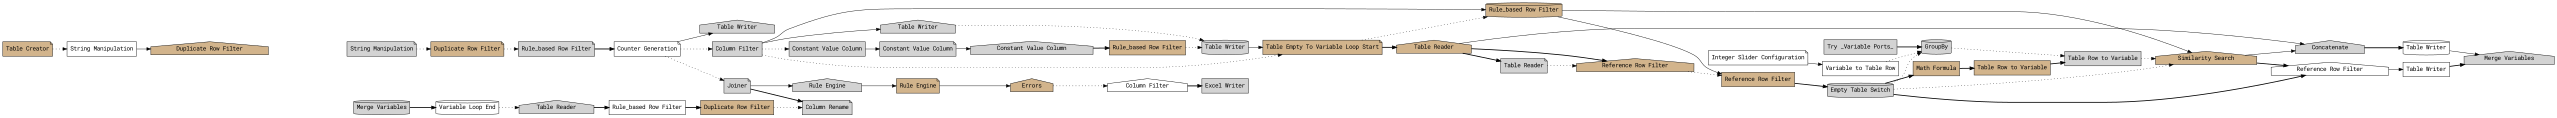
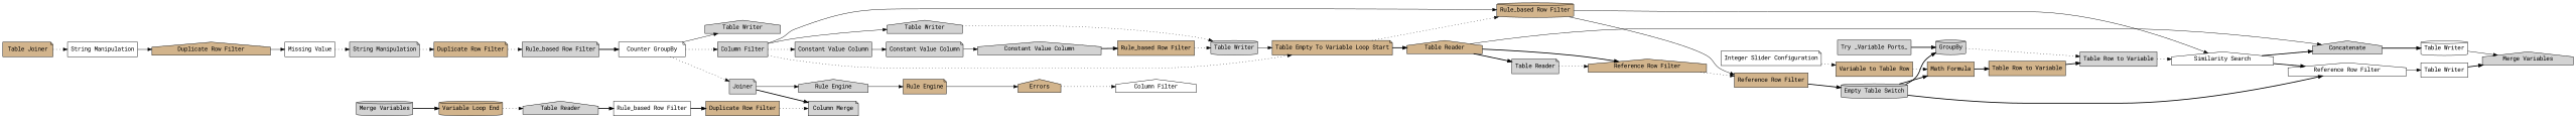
  digraph {
    fontname="Roboto Mono"
    rankdir=LR
    node [fillcolor=lightgrey fontname="Roboto Mono" shape=box style=filled]
    edge [fontname="Roboto Mono" style=dotted]
-   n1 [fillcolor=white label="Counter Generation" shape=note]
+   n1 [fillcolor=white label="Counter GroupBy" shape=note]
    n2 [label="Table Writer" shape=house]
    n3 [label="Column Filter"]
    n4 [label=Joiner shape=note]
    n5 [label="Constant Value Column"]
    n6 [fillcolor=tan label="Table Empty To Variable Loop Start" shape=note]
    n7 [fillcolor=tan label="Rule_based Row Filter" shape=cylinder]
    n8 [label="Table Writer" shape=house]
-   n9 [label="Column Rename" shape=note]
+   n9 [label="Column Merge" shape=note]
    n10 [label="Rule Engine" shape=house]
    n11 [label="Merge Variables" shape=cylinder]
-   n12 [fillcolor=white label="Variable Loop End" shape=cylinder]
+   n12 [fillcolor=tan label="Variable Loop End" shape=cylinder]
    n13 [label="Table Reader" shape=house]
    n14 [fillcolor=white label="Rule_based Row Filter"]
    n15 [label=Concatenate shape=house]
    n16 [fillcolor=white label="Table Writer" shape=cylinder]
    n17 [label="Merge Variables" shape=house]
    n18 [label="Constant Value Column" shape=note]
    n19 [label="Constant Value Column" shape=house]
    n20 [fillcolor=tan label="Rule_based Row Filter"]
    n21 [fillcolor=white label="Integer Slider Configuration" shape=note]
-   n22 [fillcolor=white label="Variable to Table Row"]
+   n22 [fillcolor=tan label="Variable to Table Row"]
    n23 [fillcolor=tan label="Math Formula"]
    n24 [fillcolor=tan label="Table Row to Variable"]
    n25 [fillcolor=tan label="Duplicate Row Filter"]
    n26 [label="Table Writer" shape=cylinder]
    n27 [fillcolor=tan label="Table Reader" shape=house]
    n28 [fillcolor=tan label="Reference Row Filter" shape=house]
    n29 [label="Table Reader" shape=note]
-   n30 [fillcolor=tan label="Similarity Search" shape=house]
+   n30 [fillcolor=white label="Similarity Search" shape=house]
    n31 [fillcolor=tan label="Reference Row Filter"]
    n32 [fillcolor=tan label="Rule Engine" shape=note]
    n33 [fillcolor=tan label=Errors shape=house]
    n34 [fillcolor=white label="Column Filter" shape=house]
-   n35 [label="Excel Writer"]
    n36 [label="Try _Variable Ports_"]
    n37 [label=GroupBy shape=cylinder]
    n38 [label="Table Row to Variable"]
-   n39 [fillcolor=tan label="Table Creator" shape=note]
+   n39 [fillcolor=tan label="Table Joiner" shape=note]
    n40 [fillcolor=white label="String Manipulation"]
    n41 [fillcolor=tan label="Duplicate Row Filter" shape=house]
+   n42 [fillcolor=white label="Missing Value"]
    n43 [fillcolor=white label="Reference Row Filter" shape=house]
    n44 [fillcolor=white label="Table Writer"]
    n45 [label="Empty Table Switch" shape=cylinder]
    n46 [label="String Manipulation" shape=note]
    n47 [fillcolor=tan label="Duplicate Row Filter" shape=note]
    n48 [label="Rule_based Row Filter" shape=note]
    n1 -> n2 [style=solid]
    n1 -> n3
    n1 -> n4
    n3 -> n5
    n3 -> n6
    n3 -> n7 [style=solid]
    n3 -> n8 [style=solid]
    n4 -> n9 [style=bold]
    n4 -> n10 [style=solid]
    n5 -> n18 [style=solid]
    n6 -> n7
    n6 -> n27 [style=bold]
    n7 -> n30 [style=solid]
    n7 -> n31 [style=solid]
    n8 -> n26
    n10 -> n32 [style=solid]
    n11 -> n12 [style=bold]
    n12 -> n13
    n13 -> n14 [style=bold]
    n14 -> n25 [style=bold]
    n15 -> n16 [style=bold]
    n16 -> n17 [style=solid]
    n18 -> n19 [style=solid]
    n19 -> n20 [style=bold]
    n20 -> n26
-   n21 -> n22 [style=solid]
-   n22 -> n37
+   n21 -> n22
+   n22 -> n23
    n23 -> n24 [style=bold]
    n24 -> n38 [style=bold]
    n25 -> n9
    n26 -> n6 [style=solid]
    n27 -> n15 [style=solid]
    n27 -> n28 [style=bold]
    n27 -> n29 [style=bold]
    n28 -> n31
    n29 -> n28
-   n30 -> n15 [style=solid]
+   n30 -> n15 [style=bold]
    n30 -> n43 [style=bold]
    n31 -> n45 [style=bold]
    n32 -> n33 [style=solid]
    n33 -> n34
-   n34 -> n35 [style=bold]
    n36 -> n37 [style=bold]
    n37 -> n38
    n38 -> n30
    n39 -> n40
    n40 -> n41 [style=solid]
+   n41 -> n42 [style=solid]
+   n42 -> n46
    n43 -> n44 [style=solid]
    n44 -> n17 [style=bold]
    n45 -> n23 [style=bold]
-   n45 -> n30
-   n45 -> n37
+   n45 -> n37 [style=bold]
    n45 -> n43 [style=bold]
    n46 -> n47
    n47 -> n48
    n48 -> n1 [style=bold]
  }
